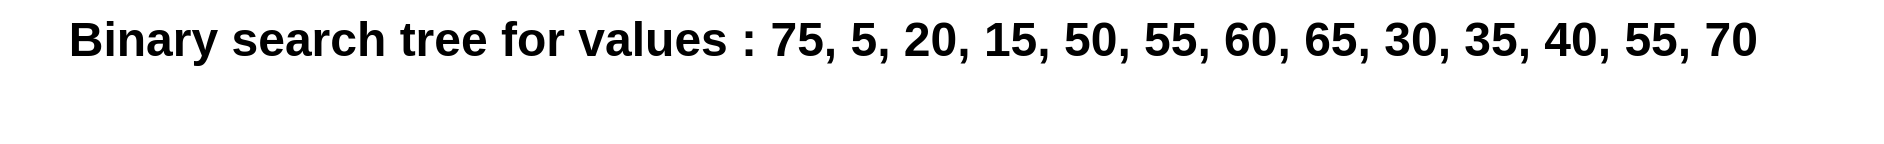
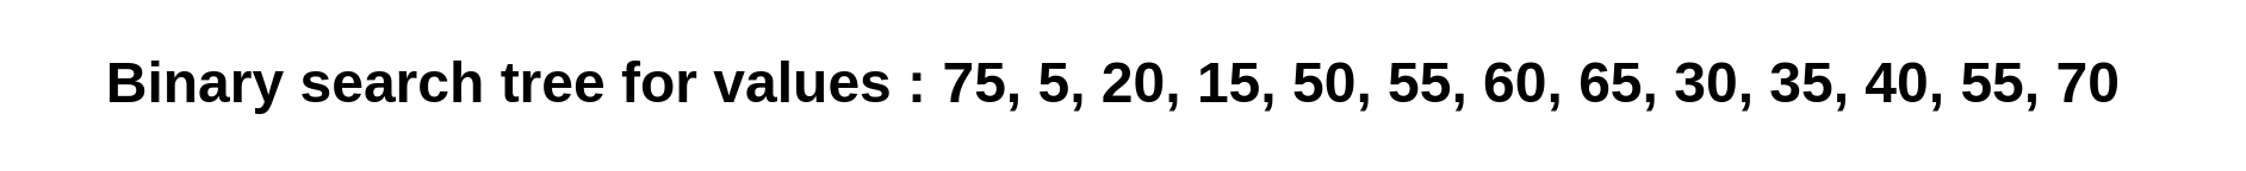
  <mxCell id="0" />
  <mxCell id="1" parent="0" />
- <mxCell id="2" value="&lt;font style=&quot;font-size: 24px;&quot;&gt;&lt;b style=&quot;&quot;&gt;Binary search tree for values :&amp;nbsp;75, 5, 20, 15, 50, 55, 60, 65, 30, 35, 40, 55, 70&amp;nbsp;&lt;/b&gt;&lt;/font&gt;" style="text;html=1;strokeColor=none;fillColor=none;align=center;verticalAlign=middle;whiteSpace=wrap;rounded=0;" vertex="1" parent="1"><mxGeometry x="10" y="5" width="900" height="30" as="geometry" /></mxCell>
+ <mxCell id="2" value="&lt;font style=&quot;font-size: 24px;&quot;&gt;&lt;b style=&quot;&quot;&gt;Binary search tree for values :&amp;nbsp;75, 5, 20, 15, 50, 55, 60, 65, 30, 35, 40, 55, 70&amp;nbsp;&lt;/b&gt;&lt;/font&gt;" style="text;html=1;strokeColor=none;fillColor=none;align=center;verticalAlign=middle;whiteSpace=wrap;rounded=0;" vertex="1" parent="1"><mxGeometry x="20" y="20" width="900" height="30" as="geometry" /></mxCell>
